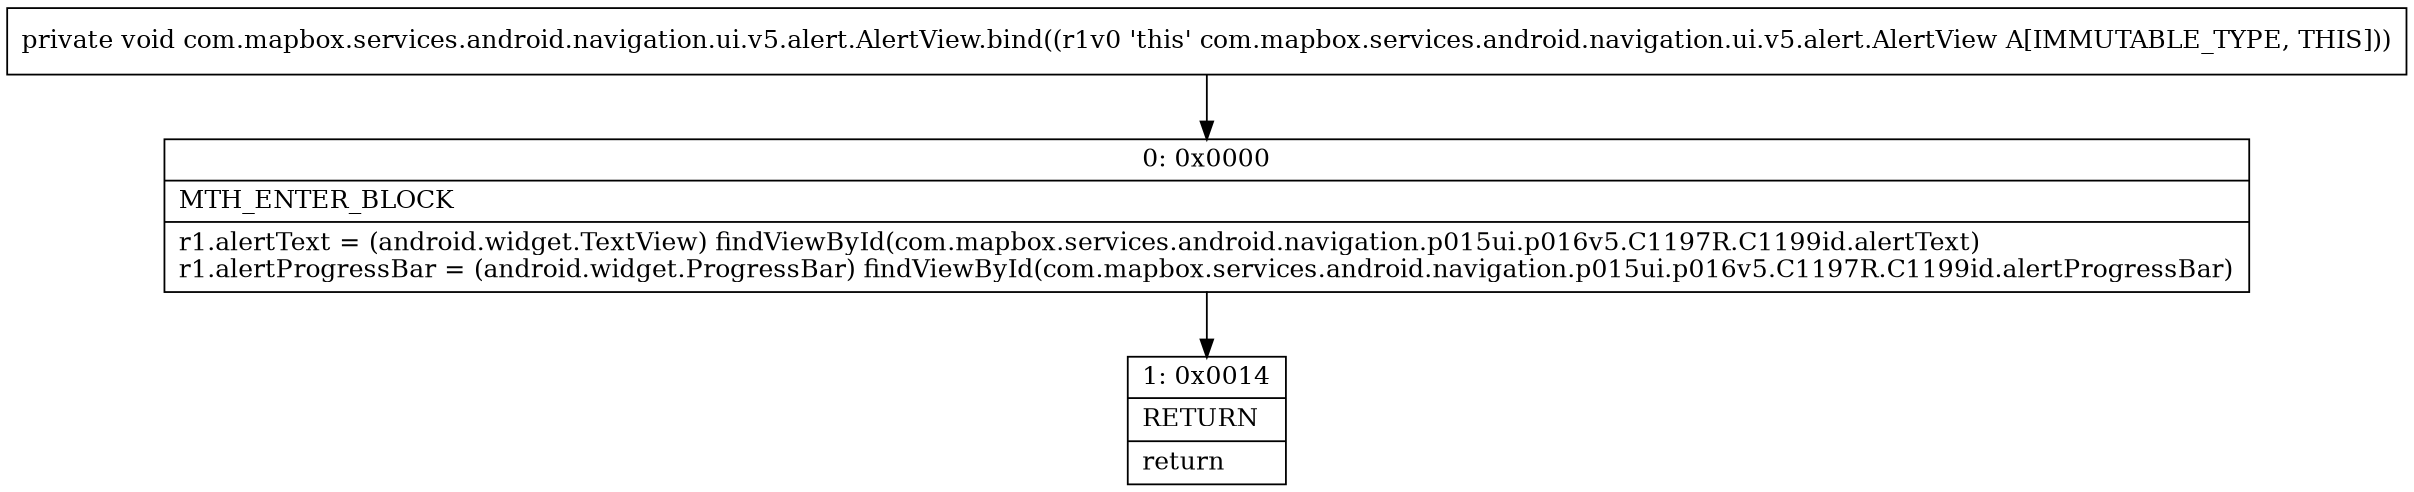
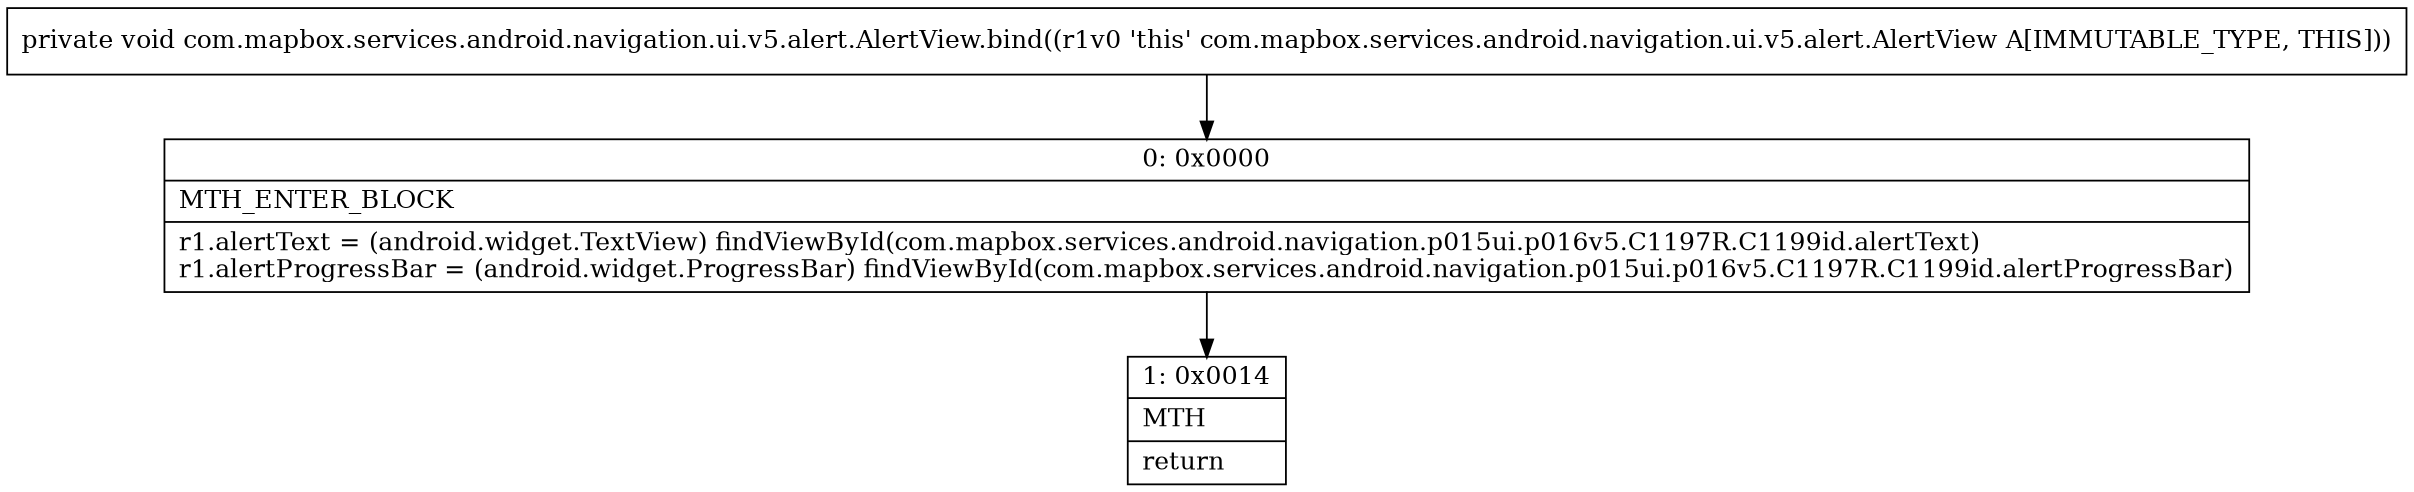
  digraph {
    node [shape=record]
    n1 [label="{0\:\ 0x0000|MTH_ENTER_BLOCK\l|r1.alertText = (android.widget.TextView) findViewById(com.mapbox.services.android.navigation.p015ui.p016v5.C1197R.C1199id.alertText)\lr1.alertProgressBar = (android.widget.ProgressBar) findViewById(com.mapbox.services.android.navigation.p015ui.p016v5.C1197R.C1199id.alertProgressBar)\l}"]
-   n2 [label="{1\:\ 0x0014|RETURN\l|return\l}"]
+   n2 [label="{1\:\ 0x0014|MTH\l|return\l}"]
    n3 [label="{private void com.mapbox.services.android.navigation.ui.v5.alert.AlertView.bind((r1v0 'this' com.mapbox.services.android.navigation.ui.v5.alert.AlertView A[IMMUTABLE_TYPE, THIS])) }"]
    n1 -> n2
    n3 -> n1
  }
